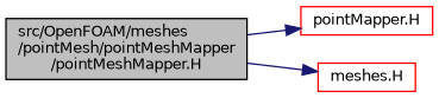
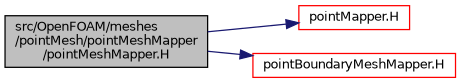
  digraph {
    rankdir=LR
    fontname="DejaVu Sans"
    node [color=red fontname="DejaVu Sans" fontsize=10 shape=record]
    edge [color=midnightblue fontname="DejaVu Sans" fontsize=10 labelfontname=Helvetica labelfontsize=10 style=solid]
    n1 [color=black fillcolor=grey75 fontcolor=black height=0.2 label="src/OpenFOAM/meshes\l/pointMesh/pointMeshMapper\l/pointMeshMapper.H" style=filled width=0.4]
    n2 [height=0.2 label="pointMapper.H" width=0.4]
-   n3 [height=0.2 label="meshes.H" width=0.4]
+   n3 [height=0.2 label="pointBoundaryMeshMapper.H" width=0.4]
    n1 -> n2
    n1 -> n3
  }
